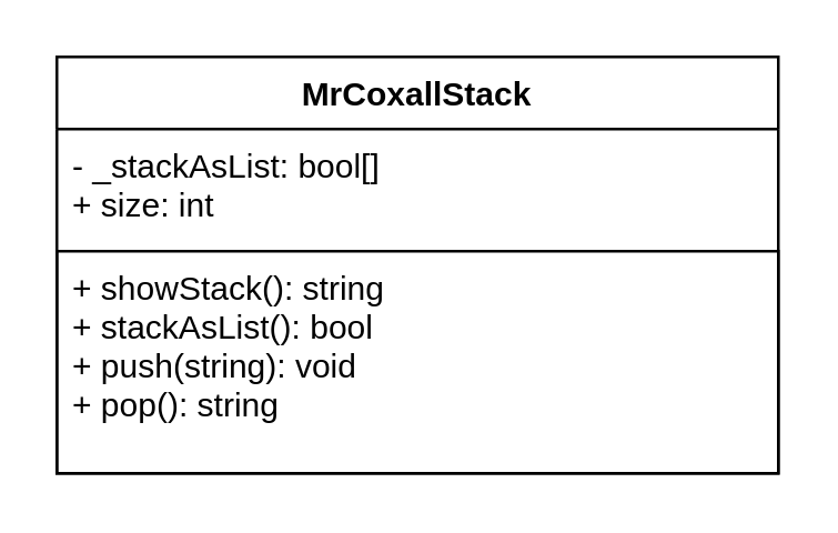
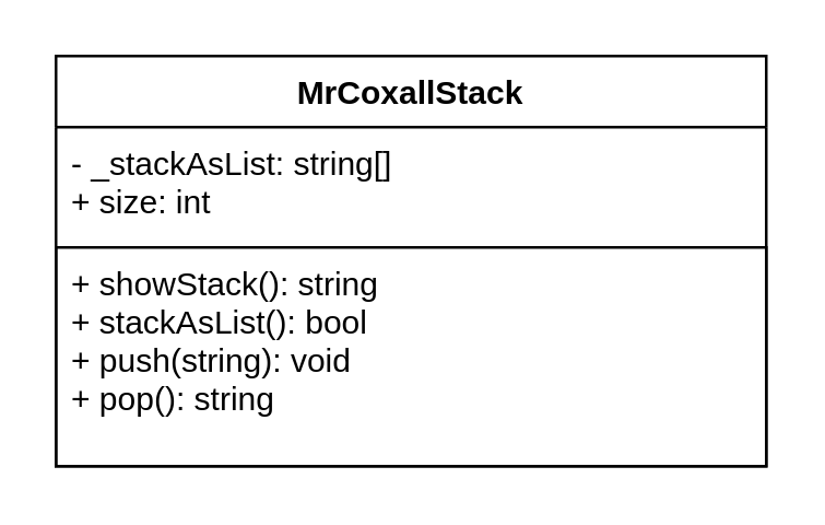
  <mxCell id="0" />
  <mxCell id="1" parent="0" />
  <mxCell id="2" value="MrCoxallStack" style="swimlane;fontStyle=1;childLayout=stackLayout;horizontal=1;startSize=26;fillColor=none;horizontalStack=0;resizeParent=1;resizeParentMax=0;resizeLast=0;collapsible=1;marginBottom=0;" vertex="1" parent="1"><mxGeometry x="20" y="20" width="260" height="150" as="geometry"><mxRectangle x="300" y="300" width="120" height="30" as="alternateBounds" /></mxGeometry></mxCell>
- <mxCell id="3" value="- _stackAsList: bool[]&#10;+ size: int" style="text;strokeColor=none;fillColor=none;align=left;verticalAlign=top;spacingLeft=4;spacingRight=4;overflow=hidden;rotatable=0;points=[[0,0.5],[1,0.5]];portConstraint=eastwest;" vertex="1" parent="2"><mxGeometry y="26" width="260" height="44" as="geometry" /></mxCell>
+ <mxCell id="3" value="- _stackAsList: string[]&#10;+ size: int" style="text;strokeColor=none;fillColor=none;align=left;verticalAlign=top;spacingLeft=4;spacingRight=4;overflow=hidden;rotatable=0;points=[[0,0.5],[1,0.5]];portConstraint=eastwest;" vertex="1" parent="2"><mxGeometry y="26" width="260" height="44" as="geometry" /></mxCell>
  <mxCell id="4" value="+ showStack(): string&#10;+ stackAsList(): bool&#10;+ push(string): void&#10;+ pop(): string&#10;&#10;" style="text;strokeColor=default;fillColor=none;align=left;verticalAlign=top;spacingLeft=4;spacingRight=4;overflow=hidden;rotatable=0;points=[[0,0.5],[1,0.5]];portConstraint=eastwest;" vertex="1" parent="2"><mxGeometry y="70" width="260" height="80" as="geometry" /></mxCell>
